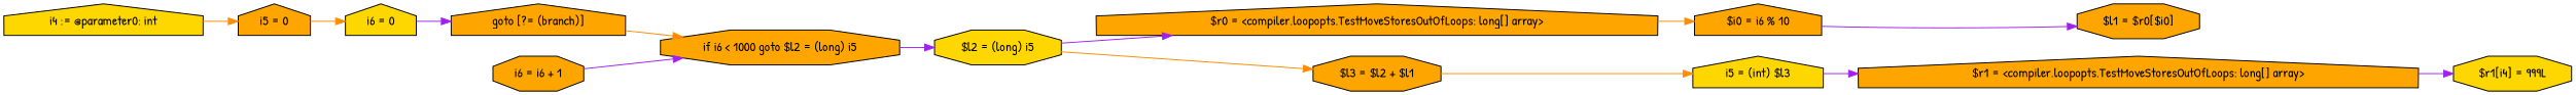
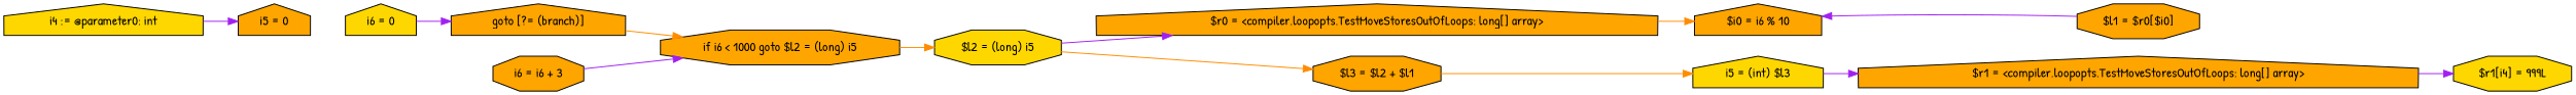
  digraph {
    fontname="Patrick Hand"
    rankdir=LR
    node [fillcolor=orange fontname="Patrick Hand" shape=house style=filled]
    edge [color=darkorange fontname="Patrick Hand"]
    "i4 := @parameter0: int" [fillcolor=gold]
    "i5 = 0"
    "i6 = 0" [fillcolor=gold]
    "goto [?= (branch)]"
    "if i6 < 1000 goto $l2 = (long) i5" [shape=octagon]
    "$l2 = (long) i5" [fillcolor=gold shape=octagon]
    "$r0 = <compiler.loopopts.TestMoveStoresOutOfLoops: long[] array>"
    "$l3 = $l2 + $l1" [shape=octagon]
    "$i0 = i6 % 10"
    "$l1 = $r0[$i0]" [shape=octagon]
    "i5 = (int) $l3" [fillcolor=gold]
    "$r1 = <compiler.loopopts.TestMoveStoresOutOfLoops: long[] array>"
    "$r1[i4] = 999L" [fillcolor=gold shape=octagon]
-   "i6 = i6 + 1" [shape=octagon]
-   "i4 := @parameter0: int" -> "i5 = 0"
-   "i5 = 0" -> "i6 = 0"
+   "i6 = i6 + 1" [shape=octagon label="i6 = i6 + 3"]
+   "i4 := @parameter0: int" -> "i5 = 0" [color=purple]
    "i6 = 0" -> "goto [?= (branch)]" [color=purple]
    "goto [?= (branch)]" -> "if i6 < 1000 goto $l2 = (long) i5"
-   "if i6 < 1000 goto $l2 = (long) i5" -> "$l2 = (long) i5" [color=purple]
+   "if i6 < 1000 goto $l2 = (long) i5" -> "$l2 = (long) i5"
    "$l2 = (long) i5" -> "$r0 = <compiler.loopopts.TestMoveStoresOutOfLoops: long[] array>" [color=purple]
    "$l2 = (long) i5" -> "$l3 = $l2 + $l1"
    "$r0 = <compiler.loopopts.TestMoveStoresOutOfLoops: long[] array>" -> "$i0 = i6 % 10"
    "$l3 = $l2 + $l1" -> "i5 = (int) $l3"
-   "$i0 = i6 % 10" -> "$l1 = $r0[$i0]" [color=purple]
+   "$l1 = $r0[$i0]" -> "$i0 = i6 % 10" [color=purple]
    "i5 = (int) $l3" -> "$r1 = <compiler.loopopts.TestMoveStoresOutOfLoops: long[] array>" [color=purple]
    "$r1 = <compiler.loopopts.TestMoveStoresOutOfLoops: long[] array>" -> "$r1[i4] = 999L" [color=purple]
    "i6 = i6 + 1" -> "if i6 < 1000 goto $l2 = (long) i5" [color=purple]
  }
